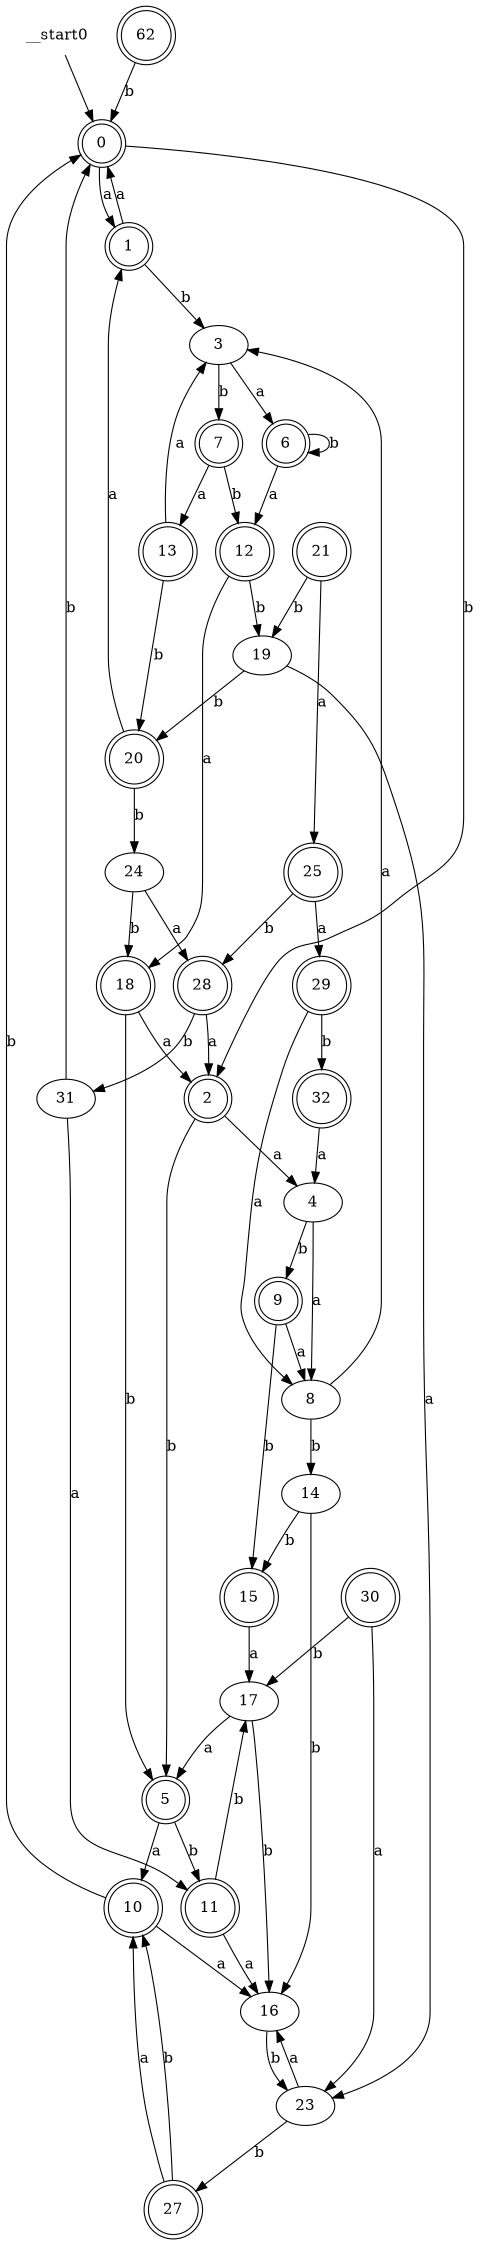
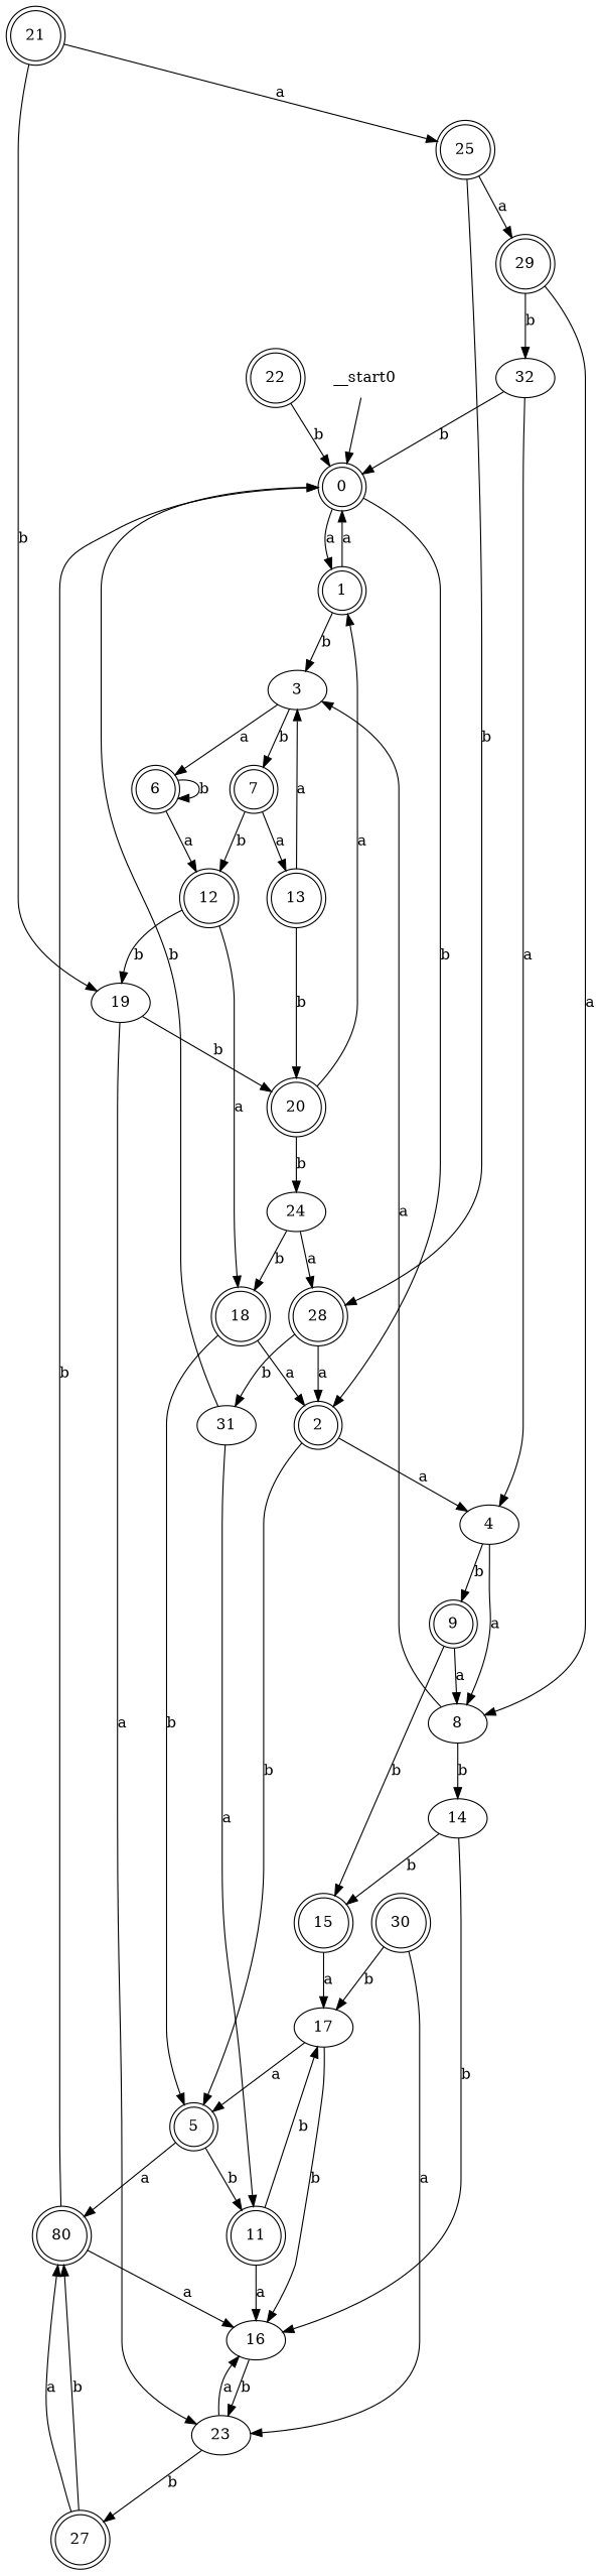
  digraph {
    node [shape=doublecircle]
    __start0 [shape=none]
    0
    1
    2
    3 [shape=""]
    4 [shape=""]
    5
    6
    7
    8 [shape=""]
    9
-   10
+   10 [label=80]
    11
    12
    13
    14 [shape=""]
    15
    16 [shape=""]
    17 [shape=""]
    18
    19 [shape=""]
    20
    23 [shape=""]
    24 [shape=ellipse]
    21
    25
-   22 [label=62]
+   22
    27
    28
    29
    31 [shape=""]
-   32
+   32 [shape=ellipse]
    30
    __start0 -> 0
    0 -> 1 [label=a]
    0 -> 2 [label=b]
    1 -> 0 [label=a]
    1 -> 3 [label=b]
    2 -> 4 [label=a]
    2 -> 5 [label=b]
    3 -> 6 [label=a]
    3 -> 7 [label=b]
    4 -> 8 [label=a]
    4 -> 9 [label=b]
    5 -> 10 [label=a]
    5 -> 11 [label=b]
    6 -> 6 [label=b]
    6 -> 12 [label=a]
    7 -> 12 [label=b]
    7 -> 13 [label=a]
    8 -> 3 [label=a]
    8 -> 14 [label=b]
    9 -> 8 [label=a]
    9 -> 15 [label=b]
    10 -> 0 [label=b]
    10 -> 16 [label=a]
    11 -> 16 [label=a]
    11 -> 17 [label=b]
    12 -> 18 [label=a]
    12 -> 19 [label=b]
    13 -> 3 [label=a]
    13 -> 20 [label=b]
    14 -> 15 [label=b]
    14 -> 16 [label=b]
    15 -> 17 [label=a]
    16 -> 23 [label=b]
    17 -> 5 [label=a]
    17 -> 16 [label=b]
    18 -> 2 [label=a]
    18 -> 5 [label=b]
    19 -> 20 [label=b]
    19 -> 23 [label=a]
    20 -> 1 [label=a]
    20 -> 24 [label=b]
    23 -> 16 [label=a]
    23 -> 27 [label=b]
    24 -> 18 [label=b]
    24 -> 28 [label=a]
    21 -> 19 [label=b]
    21 -> 25 [label=a]
    25 -> 28 [label=b]
    25 -> 29 [label=a]
    22 -> 0 [label=b]
    27 -> 10 [label=a]
    27 -> 10 [label=b]
    28 -> 2 [label=a]
    28 -> 31 [label=b]
    29 -> 8 [label=a]
    29 -> 32 [label=b]
    31 -> 0 [label=b]
    31 -> 11 [label=a]
+   32 -> 0 [label=b]
    32 -> 4 [label=a]
    30 -> 17 [label=b]
    30 -> 23 [label=a]
  }
